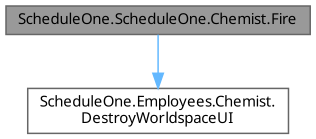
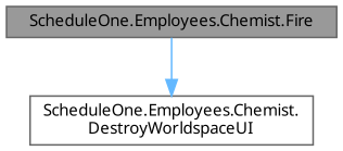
  digraph {
    rankdir=TB
    fontname="Noto Sans"
    node [fontname="Noto Sans" fontsize=10 shape=box style=filled]
-   n1 [color=gray40 fillcolor=grey60 fontcolor=black height=0.2 label="ScheduleOne.ScheduleOne.Chemist.Fire" width=0.4]
+   n1 [color=gray40 fillcolor=grey60 fontcolor=black height=0.2 label="ScheduleOne.Employees.Chemist.Fire" width=0.4]
    n2 [color=grey40 fillcolor=white height=0.2 label="ScheduleOne.Employees.Chemist.\lDestroyWorldspaceUI" width=0.4]
    n1 -> n2 [color=steelblue1 fontname="Noto Sans" fontsize=10 labelfontname=Helvetica labelfontsize=10 style=solid]
  }
